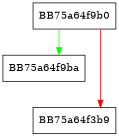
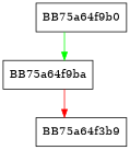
  digraph {
    splines=ortho
    node [shape=box]
    BB75a64f9b0
    BB75a64f9ba
    n3 [label=BB75a64f3b9]
    BB75a64f9b0 -> BB75a64f9ba [color=green]
-   BB75a64f9b0 -> n3 [color=red]
+   BB75a64f9ba -> n3 [color=red]
  }
